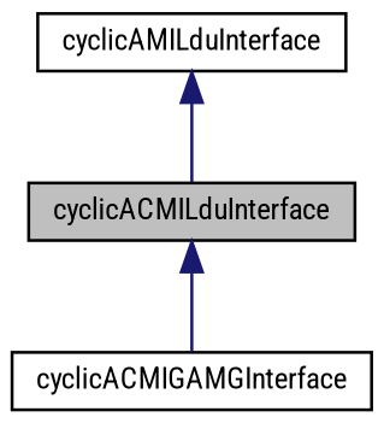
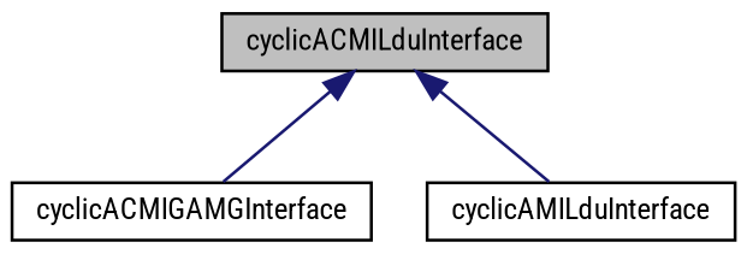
  digraph {
    fontname="Roboto Condensed"
    node [color=black fontname="Roboto Condensed" fontsize=10 shape=record]
    edge [color=midnightblue dir=back fontname="Roboto Condensed" fontsize=10 labelfontname=FreeSans labelfontsize=10 style=solid]
    n1 [fillcolor=grey75 fontcolor=black height=0.2 label=cyclicACMILduInterface style=filled width=0.4]
    n2 [height=0.2 label=cyclicACMIGAMGInterface width=0.4]
    n3 [height=0.2 label=cyclicAMILduInterface width=0.4]
    n1 -> n2
-   n3 -> n1
+   n1 -> n3
  }
